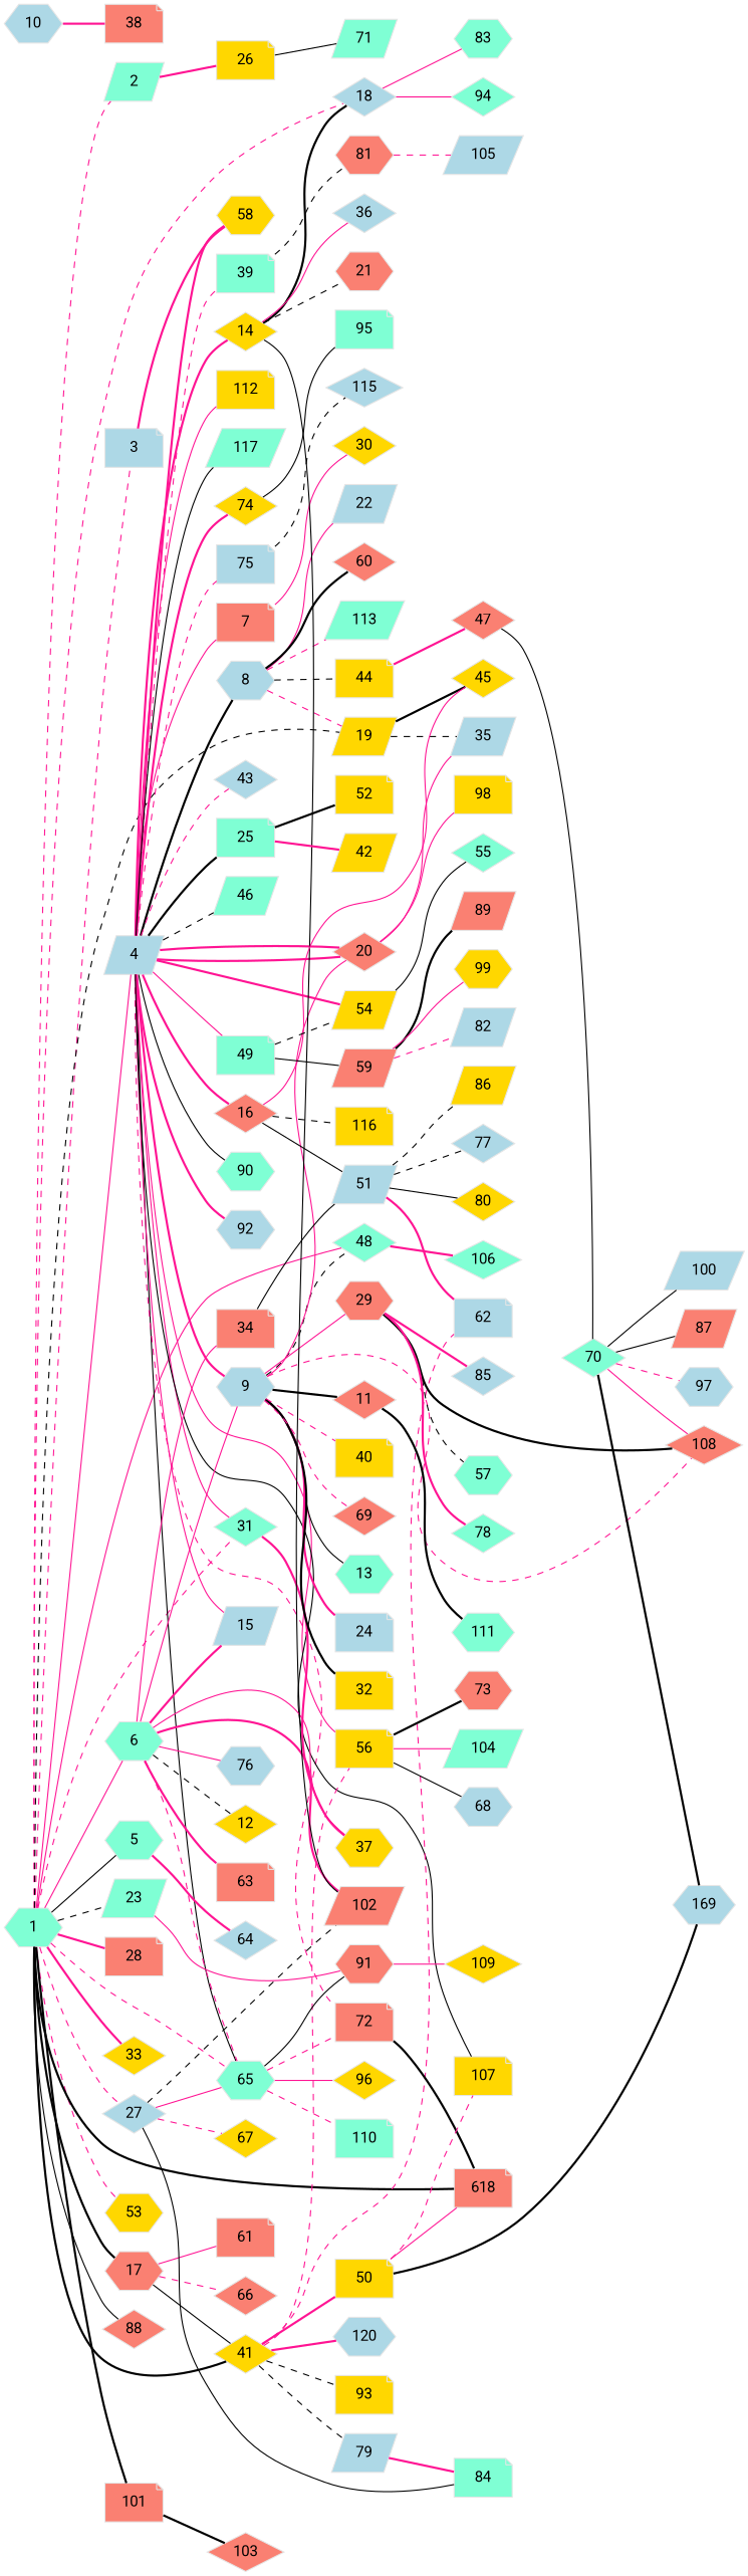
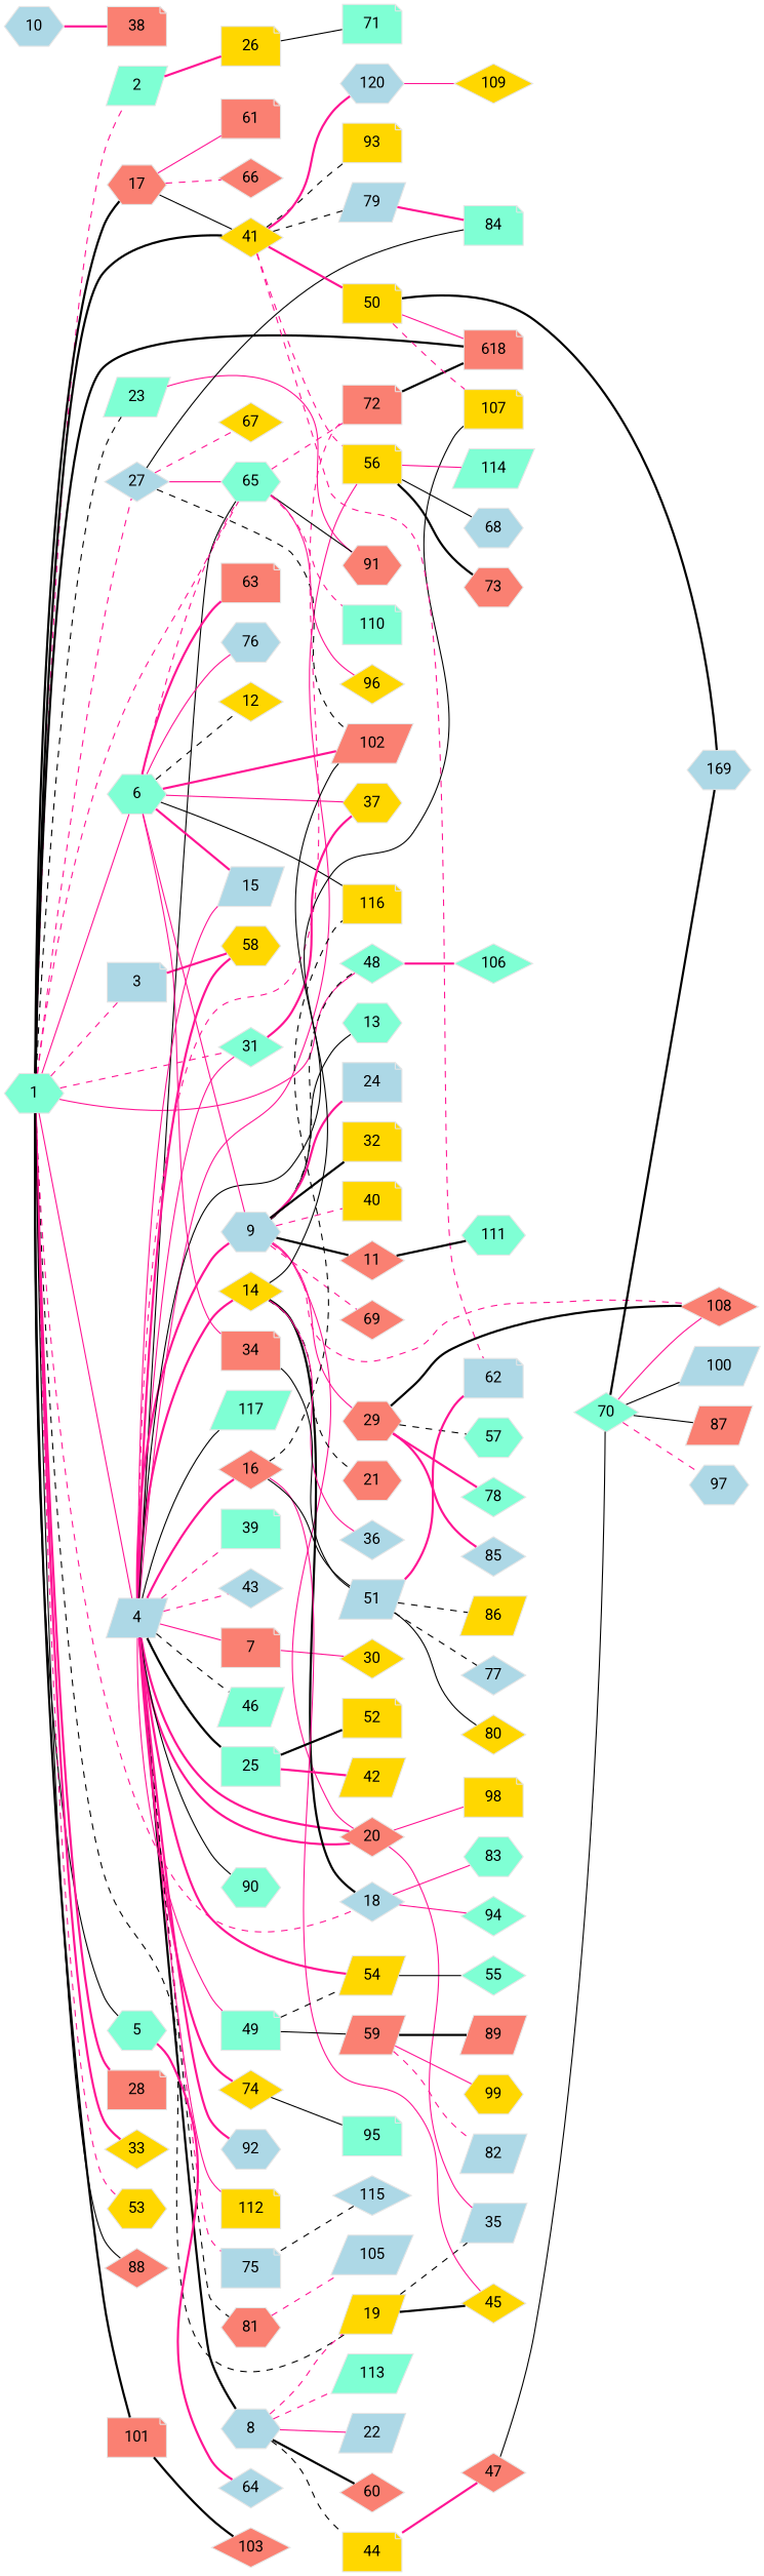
  graph {
    fontname=Roboto
    rankdir=LR
    node [color=gray90 fillcolor=gold fontname=Roboto shape=diamond style=filled]
    edge [color=deeppink fontname=Roboto style=solid]
    1 [fillcolor=aquamarine shape=hexagon]
    2 [fillcolor=aquamarine shape=parallelogram]
    3 [fillcolor=lightblue shape=note]
    4 [fillcolor=lightblue shape=parallelogram]
    5 [fillcolor=aquamarine shape=hexagon]
    6 [fillcolor=aquamarine shape=hexagon]
    17 [fillcolor=salmon shape=hexagon]
    18 [fillcolor=lightblue]
    19 [shape=parallelogram]
    23 [fillcolor=aquamarine shape=parallelogram]
    27 [fillcolor=lightblue]
    28 [fillcolor=salmon shape=note]
    31 [fillcolor=aquamarine]
    33
    41
    48 [fillcolor=aquamarine]
    53 [shape=hexagon]
    65 [fillcolor=aquamarine shape=hexagon]
    88 [fillcolor=salmon]
    101 [fillcolor=salmon shape=note]
    n21 [fillcolor=salmon label=618 shape=note]
    26 [shape=note]
    58 [shape=hexagon]
    7 [fillcolor=salmon shape=note]
    8 [fillcolor=lightblue shape=hexagon]
    9 [fillcolor=lightblue shape=hexagon]
    14
    15 [fillcolor=lightblue shape=parallelogram]
    16 [fillcolor=salmon]
    20 [fillcolor=salmon]
    25 [fillcolor=aquamarine shape=note]
    39 [fillcolor=aquamarine shape=note]
    43 [fillcolor=lightblue]
    46 [fillcolor=aquamarine shape=parallelogram]
    49 [fillcolor=aquamarine shape=note]
    54 [shape=parallelogram]
    56 [shape=note]
    72 [fillcolor=salmon shape=note]
    74
    75 [fillcolor=lightblue shape=note]
    81 [fillcolor=salmon shape=hexagon]
    90 [fillcolor=aquamarine shape=hexagon]
    92 [fillcolor=lightblue shape=hexagon]
    107 [shape=note]
    112 [shape=note]
    117 [fillcolor=aquamarine shape=parallelogram]
    64 [fillcolor=lightblue]
    12
    34 [fillcolor=salmon shape=note]
    37 [shape=hexagon]
    63 [fillcolor=salmon shape=note]
    76 [fillcolor=lightblue shape=hexagon]
    102 [fillcolor=salmon shape=parallelogram]
    116 [shape=note]
    61 [fillcolor=salmon shape=note]
    66 [fillcolor=salmon]
    83 [fillcolor=aquamarine shape=hexagon]
    94 [fillcolor=aquamarine]
    45
    35 [fillcolor=lightblue shape=parallelogram]
    91 [fillcolor=salmon shape=hexagon]
    67
    84 [fillcolor=aquamarine shape=note]
    50 [shape=note]
    62 [fillcolor=lightblue shape=note]
    79 [fillcolor=lightblue shape=parallelogram]
    93 [shape=note]
    120 [fillcolor=lightblue shape=hexagon]
    106 [fillcolor=aquamarine]
    96
    110 [fillcolor=aquamarine shape=note]
    103 [fillcolor=salmon]
-   71 [fillcolor=aquamarine shape=parallelogram]
+   71 [fillcolor=aquamarine shape=note]
    30
    22 [fillcolor=lightblue shape=parallelogram]
    44 [shape=note]
    60 [fillcolor=salmon]
    113 [fillcolor=aquamarine shape=parallelogram]
    11 [fillcolor=salmon]
    13 [fillcolor=aquamarine shape=hexagon]
    24 [fillcolor=lightblue shape=note]
    29 [fillcolor=salmon shape=hexagon]
    32 [shape=note]
    40 [shape=note]
    69 [fillcolor=salmon]
    108 [fillcolor=salmon]
    10 [fillcolor=lightblue shape=hexagon]
    38 [fillcolor=salmon shape=note]
    21 [fillcolor=salmon shape=hexagon]
    36 [fillcolor=lightblue]
    51 [fillcolor=lightblue shape=parallelogram]
    98 [shape=note]
    42 [shape=parallelogram]
    52 [shape=note]
    59 [fillcolor=salmon shape=parallelogram]
    55 [fillcolor=aquamarine]
    68 [fillcolor=lightblue shape=hexagon]
    73 [fillcolor=salmon shape=hexagon]
-   104 [fillcolor=aquamarine shape=parallelogram]
+   104 [fillcolor=aquamarine shape=parallelogram label=114]
    95 [fillcolor=aquamarine shape=note]
    115 [fillcolor=lightblue]
    105 [fillcolor=lightblue shape=parallelogram]
    47 [fillcolor=salmon]
    111 [fillcolor=aquamarine shape=hexagon]
    57 [fillcolor=aquamarine shape=hexagon]
    78 [fillcolor=aquamarine]
    85 [fillcolor=lightblue]
    77 [fillcolor=lightblue]
    80
    86 [shape=parallelogram]
    109
    n112 [fillcolor=lightblue label=169 shape=hexagon]
    70 [fillcolor=aquamarine]
    87 [fillcolor=salmon shape=parallelogram]
    97 [fillcolor=lightblue shape=hexagon]
    100 [fillcolor=lightblue shape=parallelogram]
    82 [fillcolor=lightblue shape=parallelogram]
    89 [fillcolor=salmon shape=parallelogram]
    99 [shape=hexagon]
    1 -- 2 [style=dashed]
    1 -- 3 [style=dashed]
    1 -- 4
    1 -- 5 [color=black]
    1 -- 6
    1 -- 17 [color=black style=bold]
    1 -- 18 [style=dashed]
    1 -- 19 [color=black style=dashed]
    1 -- 23 [color=black style=dashed]
    1 -- 27 [style=dashed]
    1 -- 28 [style=bold]
    1 -- 31 [style=dashed]
    1 -- 33 [style=bold]
    1 -- 41 [color=black style=bold]
    1 -- 48
    1 -- 53 [style=dashed]
    1 -- 65 [style=dashed]
    1 -- 88 [color=black]
    1 -- 101 [color=black style=bold]
    1 -- n21 [color=black style=bold]
    2 -- 26 [style=bold]
    3 -- 58 [style=bold]
    4 -- 31
    4 -- 65 [color=black]
    4 -- 58 [style=bold]
    4 -- 7
    4 -- 8 [color=black style=bold]
    4 -- 9 [style=bold]
    4 -- 14 [style=bold]
    4 -- 15
    4 -- 16 [style=bold]
    4 -- 20 [style=bold]
    4 -- 20 [style=bold]
    4 -- 25 [color=black style=bold]
    4 -- 39 [style=dashed]
    4 -- 43 [style=dashed]
    4 -- 46 [color=black style=dashed]
    4 -- 49
    4 -- 54 [style=bold]
    4 -- 56
    4 -- 72 [style=dashed]
    4 -- 74 [style=bold]
    4 -- 75 [style=dashed]
-   39 -- 81 [color=black style=dashed]
+   4 -- 81 [color=black style=dashed]
    4 -- 90 [color=black]
    4 -- 92 [style=bold]
    4 -- 107 [color=black]
    4 -- 112
    4 -- 117 [color=black]
    5 -- 64 [style=bold]
    6 -- 65 [style=dashed]
    6 -- 9
    6 -- 15 [style=bold]
    6 -- 12 [color=black style=dashed]
    6 -- 34
    6 -- 37
    6 -- 63 [style=bold]
    6 -- 76
    6 -- 102 [style=bold]
+   6 -- 116 [color=black]
    17 -- 41 [color=black]
    17 -- 61
    17 -- 66 [style=dashed]
    18 -- 83
    18 -- 94
    19 -- 45 [color=black style=bold]
    19 -- 35 [color=black style=dashed]
    23 -- 91
    27 -- 65
    27 -- 102 [color=black style=dashed]
    27 -- 67 [style=dashed]
    27 -- 84 [color=black]
    31 -- 37 [style=bold]
    41 -- 56 [style=dashed]
    41 -- 50 [style=bold]
    41 -- 62 [style=dashed]
    41 -- 79 [color=black style=dashed]
    41 -- 93 [color=black style=dashed]
    41 -- 120 [style=bold]
    48 -- 106 [style=bold]
    65 -- 72 [style=dashed]
    65 -- 91 [color=black]
    65 -- 96
    65 -- 110 [style=dashed]
    101 -- 103 [color=black style=bold]
    26 -- 71 [color=black]
    7 -- 30
    8 -- 19 [style=dashed]
    8 -- 22
    8 -- 44 [color=black style=dashed]
    8 -- 60 [color=black style=bold]
    8 -- 113 [style=dashed]
    9 -- 48 [color=black style=dashed]
    9 -- 20
    9 -- 11 [color=black style=bold]
    9 -- 13 [color=black]
    9 -- 24 [style=bold]
    9 -- 29
    9 -- 32 [color=black style=bold]
    9 -- 40 [style=dashed]
    9 -- 69 [style=dashed]
    9 -- 108 [style=dashed]
    14 -- 18 [color=black style=bold]
    14 -- 102 [color=black]
    14 -- 21 [color=black style=dashed]
    14 -- 36
    16 -- 116 [color=black style=dashed]
    16 -- 45
    16 -- 51 [color=black]
    20 -- 35
    20 -- 98
    25 -- 42 [style=bold]
    25 -- 52 [color=black style=bold]
    49 -- 54 [color=black style=dashed]
    49 -- 59 [color=black]
    54 -- 55 [color=black]
    56 -- 68 [color=black]
    56 -- 73 [color=black style=bold]
    56 -- 104
    72 -- n21 [color=black style=bold]
    74 -- 95 [color=black]
    75 -- 115 [color=black style=dashed]
    81 -- 105 [style=dashed]
    34 -- 51 [color=black]
-   91 -- 109
+   120 -- 109
    50 -- n21
    50 -- 107 [style=dashed]
    50 -- n112 [color=black style=bold]
    79 -- 84 [style=bold]
    44 -- 47 [style=bold]
    11 -- 111 [color=black style=bold]
    29 -- 108 [color=black style=bold]
    29 -- 57 [color=black style=dashed]
    29 -- 78 [style=bold]
    29 -- 85 [style=bold]
    10 -- 38 [style=bold]
    51 -- 62 [style=bold]
    51 -- 77 [color=black style=dashed]
    51 -- 80 [color=black]
    51 -- 86 [color=black style=dashed]
    59 -- 82 [style=dashed]
    59 -- 89 [color=black style=bold]
    59 -- 99
    47 -- 70 [color=black]
    70 -- 108
    70 -- n112 [color=black style=bold]
    70 -- 87 [color=black]
    70 -- 97 [style=dashed]
    70 -- 100 [color=black]
  }
